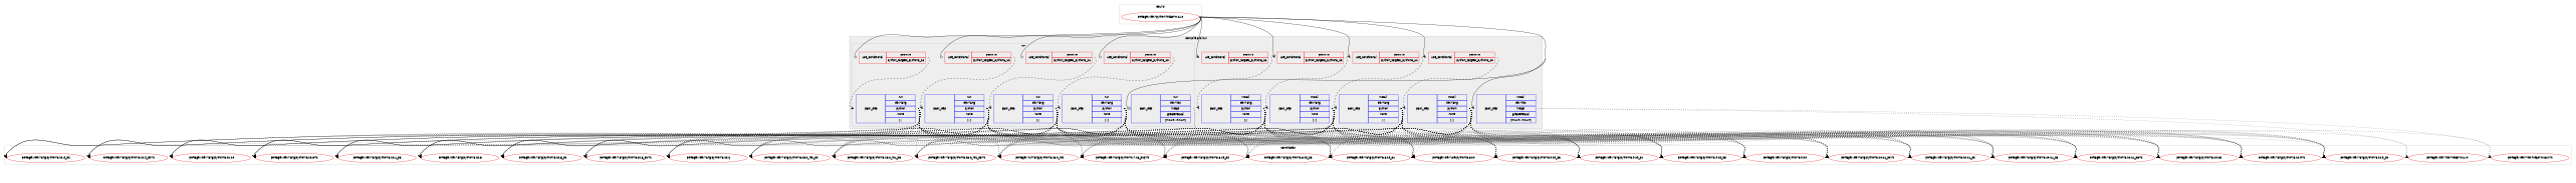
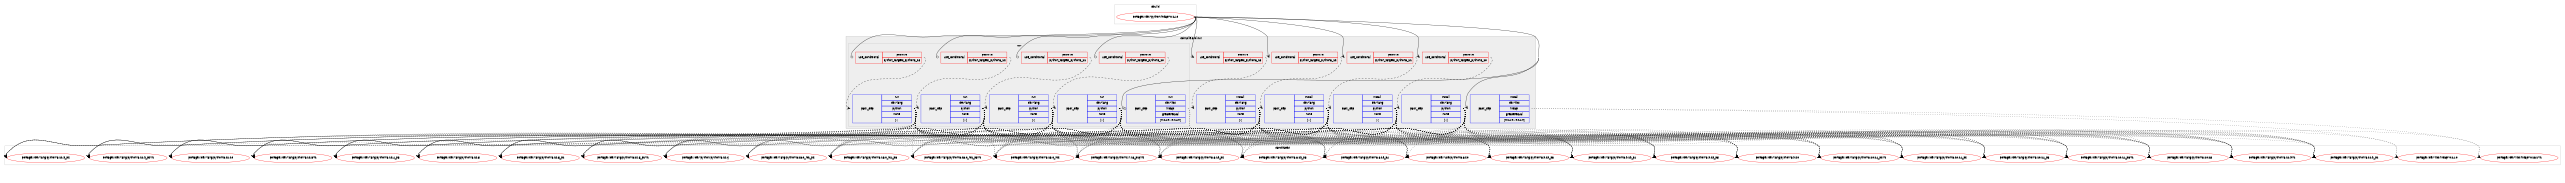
  digraph {
    compound=true
    concentrate=true
    fontname=Helvetica
    fontsize=10
    newrank=true
    rankdir=TB
    ranksep=1.5
    node [color=red fontname=Helvetica fontsize=10]
    edge [arrowhead=vee headport=w style=dotted tailport=e weight=100]
    n1 [label="portage://dev-python/hidapi-0.14.0" width=4]
    n2 [color=blue label=<<TABLE BORDER="0" CELLBORDER="1" CELLSPACING="0" CELLPADDING="4" WIDTH="220"><TR><TD ROWSPAN="6" CELLPADDING="30">pack_dep</TD></TR><TR><TD WIDTH="110">install</TD></TR><TR><TD>dev-lang</TD></TR><TR><TD>python</TD></TR><TR><TD>none</TD></TR><TR><TD>[,,]</TD></TR></TABLE>> shape=none]
    n3 [label=<<TABLE BORDER="0" CELLBORDER="1" CELLSPACING="0" CELLPADDING="4"><TR><TD ROWSPAN="3" CELLPADDING="10">use_conditional</TD></TR><TR><TD>positive</TD></TR><TR><TD>python_targets_python3_10</TD></TR></TABLE>> shape=none]
    n4 [color=blue label=<<TABLE BORDER="0" CELLBORDER="1" CELLSPACING="0" CELLPADDING="4" WIDTH="220"><TR><TD ROWSPAN="6" CELLPADDING="30">pack_dep</TD></TR><TR><TD WIDTH="110">install</TD></TR><TR><TD>dev-lang</TD></TR><TR><TD>python</TD></TR><TR><TD>none</TD></TR><TR><TD>[,,]</TD></TR></TABLE>> shape=none]
    n5 [label=<<TABLE BORDER="0" CELLBORDER="1" CELLSPACING="0" CELLPADDING="4"><TR><TD ROWSPAN="3" CELLPADDING="10">use_conditional</TD></TR><TR><TD>positive</TD></TR><TR><TD>python_targets_python3_11</TD></TR></TABLE>> shape=none]
    n6 [color=blue label=<<TABLE BORDER="0" CELLBORDER="1" CELLSPACING="0" CELLPADDING="4" WIDTH="220"><TR><TD ROWSPAN="6" CELLPADDING="30">pack_dep</TD></TR><TR><TD WIDTH="110">install</TD></TR><TR><TD>dev-lang</TD></TR><TR><TD>python</TD></TR><TR><TD>none</TD></TR><TR><TD>[,,]</TD></TR></TABLE>> shape=none]
    n7 [label=<<TABLE BORDER="0" CELLBORDER="1" CELLSPACING="0" CELLPADDING="4"><TR><TD ROWSPAN="3" CELLPADDING="10">use_conditional</TD></TR><TR><TD>positive</TD></TR><TR><TD>python_targets_python3_12</TD></TR></TABLE>> shape=none]
    n8 [color=blue label=<<TABLE BORDER="0" CELLBORDER="1" CELLSPACING="0" CELLPADDING="4" WIDTH="220"><TR><TD ROWSPAN="6" CELLPADDING="30">pack_dep</TD></TR><TR><TD WIDTH="110">install</TD></TR><TR><TD>dev-lang</TD></TR><TR><TD>python</TD></TR><TR><TD>none</TD></TR><TR><TD>[,,]</TD></TR></TABLE>> shape=none]
    n9 [label=<<TABLE BORDER="0" CELLBORDER="1" CELLSPACING="0" CELLPADDING="4"><TR><TD ROWSPAN="3" CELLPADDING="10">use_conditional</TD></TR><TR><TD>positive</TD></TR><TR><TD>python_targets_python3_13</TD></TR></TABLE>> shape=none]
    n10 [color=blue label=<<TABLE BORDER="0" CELLBORDER="1" CELLSPACING="0" CELLPADDING="4" WIDTH="220"><TR><TD ROWSPAN="6" CELLPADDING="30">pack_dep</TD></TR><TR><TD WIDTH="110">install</TD></TR><TR><TD>dev-libs</TD></TR><TR><TD>hidapi</TD></TR><TR><TD>greaterequal</TD></TR><TR><TD>[0.14.0,,,0.14.0]</TD></TR></TABLE>> shape=none]
    n11 [color=blue label=<<TABLE BORDER="0" CELLBORDER="1" CELLSPACING="0" CELLPADDING="4" WIDTH="220"><TR><TD ROWSPAN="6" CELLPADDING="30">pack_dep</TD></TR><TR><TD WIDTH="110">run</TD></TR><TR><TD>dev-lang</TD></TR><TR><TD>python</TD></TR><TR><TD>none</TD></TR><TR><TD>[,,]</TD></TR></TABLE>> shape=none]
    n12 [label=<<TABLE BORDER="0" CELLBORDER="1" CELLSPACING="0" CELLPADDING="4"><TR><TD ROWSPAN="3" CELLPADDING="10">use_conditional</TD></TR><TR><TD>positive</TD></TR><TR><TD>python_targets_python3_10</TD></TR></TABLE>> shape=none]
    n13 [color=blue label=<<TABLE BORDER="0" CELLBORDER="1" CELLSPACING="0" CELLPADDING="4" WIDTH="220"><TR><TD ROWSPAN="6" CELLPADDING="30">pack_dep</TD></TR><TR><TD WIDTH="110">run</TD></TR><TR><TD>dev-lang</TD></TR><TR><TD>python</TD></TR><TR><TD>none</TD></TR><TR><TD>[,,]</TD></TR></TABLE>> shape=none]
    n14 [label=<<TABLE BORDER="0" CELLBORDER="1" CELLSPACING="0" CELLPADDING="4"><TR><TD ROWSPAN="3" CELLPADDING="10">use_conditional</TD></TR><TR><TD>positive</TD></TR><TR><TD>python_targets_python3_11</TD></TR></TABLE>> shape=none]
    n15 [color=blue label=<<TABLE BORDER="0" CELLBORDER="1" CELLSPACING="0" CELLPADDING="4" WIDTH="220"><TR><TD ROWSPAN="6" CELLPADDING="30">pack_dep</TD></TR><TR><TD WIDTH="110">run</TD></TR><TR><TD>dev-lang</TD></TR><TR><TD>python</TD></TR><TR><TD>none</TD></TR><TR><TD>[,,]</TD></TR></TABLE>> shape=none]
    n16 [label=<<TABLE BORDER="0" CELLBORDER="1" CELLSPACING="0" CELLPADDING="4"><TR><TD ROWSPAN="3" CELLPADDING="10">use_conditional</TD></TR><TR><TD>positive</TD></TR><TR><TD>python_targets_python3_12</TD></TR></TABLE>> shape=none]
    n17 [color=blue label=<<TABLE BORDER="0" CELLBORDER="1" CELLSPACING="0" CELLPADDING="4" WIDTH="220"><TR><TD ROWSPAN="6" CELLPADDING="30">pack_dep</TD></TR><TR><TD WIDTH="110">run</TD></TR><TR><TD>dev-lang</TD></TR><TR><TD>python</TD></TR><TR><TD>none</TD></TR><TR><TD>[,,]</TD></TR></TABLE>> shape=none]
    n18 [label=<<TABLE BORDER="0" CELLBORDER="1" CELLSPACING="0" CELLPADDING="4"><TR><TD ROWSPAN="3" CELLPADDING="10">use_conditional</TD></TR><TR><TD>positive</TD></TR><TR><TD>python_targets_python3_13</TD></TR></TABLE>> shape=none]
    n19 [color=blue label=<<TABLE BORDER="0" CELLBORDER="1" CELLSPACING="0" CELLPADDING="4" WIDTH="220"><TR><TD ROWSPAN="6" CELLPADDING="30">pack_dep</TD></TR><TR><TD WIDTH="110">run</TD></TR><TR><TD>dev-libs</TD></TR><TR><TD>hidapi</TD></TR><TR><TD>greaterequal</TD></TR><TR><TD>[0.14.0,,,0.14.0]</TD></TR></TABLE>> shape=none]
-   n20 [label="portage://run-lang/python-3.13.0_rc2" width=4]
+   n20 [label="portage://dev-lang/python-3.13.0_rc2" width=4]
    n21 [label="portage://dev-lang/python-3.13.0_rc1_p3-r1" width=4]
    n22 [label="portage://dev-lang/python-3.13.0_rc4_p3" width=4]
    n23 [label="portage://dev-lang/python-3.13.0_rc1_p2" width=4]
-   n24 [label="portage://dev-lang/python-3.12.6" width=4]
+   n24 [label="portage://dev-python/python-3.12.6" width=4]
    n25 [label="portage://dev-lang/python-3.12.5_p1-r1" width=4]
    n26 [label="portage://dev-lang/python-3.12.5_p1" width=4]
    n27 [label="portage://dev-lang/python-3.12.5" width=4]
    n28 [label="portage://dev-lang/python-3.12.4_p3" width=4]
    n29 [label="portage://dev-lang/python-3.12.3-r1" width=4]
    n30 [label="portage://dev-lang/python-3.11.10" width=4]
    n31 [label="portage://dev-lang/python-3.11.9_p2-r1" width=4]
    n32 [label="portage://dev-lang/python-3.11.9_p2" width=4]
    n33 [label="portage://dev-lang/python-3.11.9_p1" width=4]
    n34 [label="portage://dev-lang/python-3.11.9-r1" width=4]
    n35 [label="portage://dev-lang/python-3.10.15" width=4]
    n36 [label="portage://dev-lang/python-3.10.14_p3-r1" width=4]
    n37 [label="portage://dev-lang/python-3.10.14_p3" width=4]
    n38 [label="portage://dev-lang/python-3.10.14_p2" width=4]
    n39 [label="portage://dev-lang/python-3.10.14_p1-r1" width=4]
    n40 [label="portage://dev-lang/python-3.9.20" width=4]
    n41 [label="portage://dev-lang/python-3.9.19_p5" width=4]
    n42 [label="portage://dev-lang/python-3.9.19_p4" width=4]
    n43 [label="portage://dev-lang/python-3.9.19_p3" width=4]
    n44 [label="portage://dev-use/python-3.8.20" width=4]
    n45 [label="portage://dev-lang/python-3.8.19_p4" width=4]
    n46 [label="portage://dev-lang/python-3.8.19_p3" width=4]
    n47 [label="portage://dev-lang/python-3.8.19_p2" width=4]
    n48 [label="portage://dev-lang/python-2.7.18_p16-r2" width=4]
    n49 [label="portage://dev-libs/hidapi-0.14.0" width=4]
    n50 [label="portage://dev-libs/hidapi-0.13.1-r1" width=4]
    subgraph cluster_1 {
      color=gray
      label=<<i>ebuild</i>>
      n1
    }
    subgraph cluster_2 {
      color=gray
      label=<<i>dependencies</i>>
      subgraph cluster_3 {
        color=gray
        fillcolor="#eeeeee"
        label=<<i>compile</i>>
        style=filled
        subgraph sub_4 {
          color=gray
          fillcolor="#eeeeee"
          label=<<i>compile</i>>
          style=filled
          n3
          subgraph sub_5 {
            color=gray
            fillcolor="#eeeeee"
            label=<<i>compile</i>>
            style=filled
            n2
          }
        }
        subgraph sub_6 {
          color=gray
          fillcolor="#eeeeee"
          label=<<i>compile</i>>
          style=filled
          n5
          subgraph sub_7 {
            color=gray
            fillcolor="#eeeeee"
            label=<<i>compile</i>>
            style=filled
            n4
          }
        }
        subgraph sub_8 {
          color=gray
          fillcolor="#eeeeee"
          label=<<i>compile</i>>
          style=filled
          n7
          subgraph sub_9 {
            color=gray
            fillcolor="#eeeeee"
            label=<<i>compile</i>>
            style=filled
            n6
          }
        }
        subgraph sub_10 {
          color=gray
          fillcolor="#eeeeee"
          label=<<i>compile</i>>
          style=filled
          n9
          subgraph sub_11 {
            color=gray
            fillcolor="#eeeeee"
            label=<<i>compile</i>>
            style=filled
            n8
          }
        }
        subgraph sub_12 {
          color=gray
          fillcolor="#eeeeee"
          label=<<i>compile</i>>
          style=filled
          n10
        }
      }
      subgraph cluster_13 {
        color=gray
        fillcolor="#eeeeee"
        label=<<i>compile and run</i>>
        style=filled
      }
      subgraph cluster_14 {
        color=gray
        fillcolor="#eeeeee"
        label=<<i>run</i>>
        style=filled
        subgraph sub_15 {
          color=gray
          fillcolor="#eeeeee"
          label=<<i>run</i>>
          style=filled
          n12
          subgraph sub_16 {
            color=gray
            fillcolor="#eeeeee"
            label=<<i>run</i>>
            style=filled
            n11
          }
        }
        subgraph sub_17 {
          color=gray
          fillcolor="#eeeeee"
          label=<<i>run</i>>
          style=filled
          n14
          subgraph sub_18 {
            color=gray
            fillcolor="#eeeeee"
            label=<<i>run</i>>
            style=filled
            n13
          }
        }
        subgraph sub_19 {
          color=gray
          fillcolor="#eeeeee"
          label=<<i>run</i>>
          style=filled
          n16
          subgraph sub_20 {
            color=gray
            fillcolor="#eeeeee"
            label=<<i>run</i>>
            style=filled
            n15
          }
        }
        subgraph sub_21 {
          color=gray
          fillcolor="#eeeeee"
          label=<<i>run</i>>
          style=filled
          n18
          subgraph sub_22 {
            color=gray
            fillcolor="#eeeeee"
            label=<<i>run</i>>
            style=filled
            n17
          }
        }
        subgraph sub_23 {
          color=gray
          fillcolor="#eeeeee"
          label=<<i>run</i>>
          style=filled
          n19
        }
      }
    }
    subgraph cluster_24 {
      color=gray
      label=<<i>candidates</i>>
      rank=same
      subgraph sub_25 {
        color=black
        label=<<i>candidates</i>>
        nodesep=1
        rank=same
        n20
        n21
        n22
        n23
        n24
        n25
        n26
        n27
        n28
        n29
        n30
        n31
        n32
        n33
        n34
        n35
        n36
        n37
        n38
        n39
        n40
        n41
        n42
        n43
        n44
        n45
        n46
        n47
        n48
      }
      subgraph sub_26 {
        color=black
        label=<<i>candidates</i>>
        nodesep=1
        rank=same
        n20
        n21
        n22
        n23
        n24
        n25
        n26
        n27
        n28
        n29
        n30
        n31
        n32
        n33
        n34
        n35
        n36
        n37
        n38
        n39
        n40
        n41
        n42
        n43
        n44
        n45
        n46
        n47
        n48
      }
      subgraph sub_27 {
        color=black
        label=<<i>candidates</i>>
        nodesep=1
        rank=same
        n20
        n21
        n22
        n23
        n24
        n25
        n26
        n27
        n28
        n29
        n30
        n31
        n32
        n33
        n34
        n35
        n36
        n37
        n38
        n39
        n40
        n41
        n42
        n43
        n44
        n45
        n46
        n47
        n48
      }
      subgraph sub_28 {
        color=black
        label=<<i>candidates</i>>
        nodesep=1
        rank=same
        n20
        n21
        n22
        n23
        n24
        n25
        n26
        n27
        n28
        n29
        n30
        n31
        n32
        n33
        n34
        n35
        n36
        n37
        n38
        n39
        n40
        n41
        n42
        n43
        n44
        n45
        n46
        n47
        n48
      }
      subgraph sub_29 {
        color=black
        label=<<i>candidates</i>>
        nodesep=1
        rank=same
        n49
        n50
      }
      subgraph sub_30 {
        color=black
        label=<<i>candidates</i>>
        nodesep=1
        rank=same
        n20
        n21
        n22
        n23
        n24
        n25
        n26
        n27
        n28
        n29
        n30
        n31
        n32
        n33
        n34
        n35
        n36
        n37
        n38
        n39
        n40
        n41
        n42
        n43
        n44
        n45
        n46
        n47
        n48
      }
      subgraph sub_31 {
        color=black
        label=<<i>candidates</i>>
        nodesep=1
        rank=same
        n20
        n21
        n22
        n23
        n24
        n25
        n26
        n27
        n28
        n29
        n30
        n31
        n32
        n33
        n34
        n35
        n36
        n37
        n38
        n39
        n40
        n41
        n42
        n43
        n44
        n45
        n46
        n47
        n48
      }
      subgraph sub_32 {
        color=black
        label=<<i>candidates</i>>
        nodesep=1
        rank=same
        n20
        n21
        n22
        n23
        n24
        n25
        n26
        n27
        n28
        n29
        n30
        n31
        n32
        n33
        n34
        n35
        n36
        n37
        n38
        n39
        n40
        n41
        n42
        n43
        n44
        n45
        n46
        n47
        n48
      }
      subgraph sub_33 {
        color=black
        label=<<i>candidates</i>>
        nodesep=1
        rank=same
        n20
        n21
        n22
        n23
        n24
        n25
        n26
        n27
        n28
        n29
        n30
        n31
        n32
        n33
        n34
        n35
        n36
        n37
        n38
        n39
        n40
        n41
        n42
        n43
        n44
        n45
        n46
        n47
        n48
      }
      subgraph sub_34 {
        color=black
        label=<<i>candidates</i>>
        nodesep=1
        rank=same
        n49
        n50
      }
    }
    n1 -> n3 [style=solid weight=20]
    n1 -> n5 [style=solid weight=20]
    n1 -> n7 [style=solid weight=20]
    n1 -> n9 [style=solid weight=20]
    n1 -> n10 [style=solid weight=20]
    n1 -> n12 [arrowhead=odot style=solid weight=20]
    n1 -> n14 [arrowhead=odot style=solid weight=20]
    n1 -> n16 [arrowhead=odot style=solid weight=20]
    n1 -> n18 [arrowhead=odot style=solid weight=20]
    n1 -> n19 [arrowhead=odot style=solid weight=20]
    n2 -> n20
    n2 -> n21
    n2 -> n22
    n2 -> n23
    n2 -> n24
    n2 -> n25
    n2 -> n26
    n2 -> n27
    n2 -> n28
    n2 -> n29
    n2 -> n30
    n2 -> n31
    n2 -> n32
    n2 -> n33
    n2 -> n34
    n2 -> n35
    n2 -> n36
    n2 -> n37
    n2 -> n38
    n2 -> n39
    n2 -> n40
    n2 -> n41
    n2 -> n42
    n2 -> n43
    n2 -> n44
    n2 -> n45
    n2 -> n46
    n2 -> n47
    n2 -> n48
    n3 -> n2 [style=dashed weight=20]
    n4 -> n20
    n4 -> n21
    n4 -> n22
    n4 -> n23
    n4 -> n24
    n4 -> n25
    n4 -> n26
    n4 -> n27
    n4 -> n28
    n4 -> n29
    n4 -> n30
    n4 -> n31
    n4 -> n32
    n4 -> n33
    n4 -> n34
    n4 -> n35
    n4 -> n36
    n4 -> n37
    n4 -> n38
    n4 -> n39
    n4 -> n40
    n4 -> n41
    n4 -> n42
    n4 -> n43
    n4 -> n44
    n4 -> n45
    n4 -> n46
    n4 -> n47
    n4 -> n48
    n5 -> n4 [style=dashed weight=20]
    n6 -> n20
    n6 -> n21
    n6 -> n22
    n6 -> n23
    n6 -> n24
    n6 -> n25
    n6 -> n26
    n6 -> n27
    n6 -> n28
    n6 -> n29
    n6 -> n30
    n6 -> n31
    n6 -> n32
    n6 -> n33
    n6 -> n34
    n6 -> n35
    n6 -> n36
    n6 -> n37
    n6 -> n38
    n6 -> n39
    n6 -> n40
    n6 -> n41
    n6 -> n42
    n6 -> n43
    n6 -> n44
    n6 -> n45
    n6 -> n46
    n6 -> n47
    n6 -> n48
    n7 -> n6 [style=dashed weight=20]
    n8 -> n20
    n8 -> n21
    n8 -> n22
    n8 -> n23
    n8 -> n24
    n8 -> n25
    n8 -> n26
    n8 -> n27
    n8 -> n28
    n8 -> n29
    n8 -> n30
    n8 -> n31
    n8 -> n32
    n8 -> n33
    n8 -> n34
    n8 -> n35
    n8 -> n36
    n8 -> n37
    n8 -> n38
    n8 -> n39
    n8 -> n40
    n8 -> n41
    n8 -> n42
    n8 -> n43
    n8 -> n44
    n8 -> n45
    n8 -> n46
    n8 -> n47
    n8 -> n48
    n9 -> n8 [style=dashed weight=20]
    n10 -> n49
    n10 -> n50
    n11 -> n20
    n11 -> n21
    n11 -> n22
    n11 -> n23
    n11 -> n24
    n11 -> n25
    n11 -> n26
    n11 -> n27
    n11 -> n28
    n11 -> n29
    n11 -> n30
    n11 -> n31
    n11 -> n32
    n11 -> n33
    n11 -> n34
    n11 -> n35
    n11 -> n36
    n11 -> n37
    n11 -> n38
    n11 -> n39
    n11 -> n40
    n11 -> n41
    n11 -> n42
    n11 -> n43
    n11 -> n44
    n11 -> n45
    n11 -> n46
    n11 -> n47
    n11 -> n48
    n12 -> n11 [style=dashed weight=20]
    n13 -> n20
    n13 -> n21
    n13 -> n22
    n13 -> n23
    n13 -> n24
    n13 -> n25
    n13 -> n26
    n13 -> n27
    n13 -> n28
    n13 -> n29
    n13 -> n30
    n13 -> n31
    n13 -> n32
    n13 -> n33
    n13 -> n34
    n13 -> n35
    n13 -> n36
    n13 -> n37
    n13 -> n38
    n13 -> n39
    n13 -> n40
    n13 -> n41
    n13 -> n42
    n13 -> n43
    n13 -> n44
    n13 -> n45
    n13 -> n46
    n13 -> n47
    n13 -> n48
    n14 -> n13 [style=dashed weight=20]
    n15 -> n20
    n15 -> n21
    n15 -> n22
    n15 -> n23
    n15 -> n24
    n15 -> n25
    n15 -> n26
    n15 -> n27
    n15 -> n28
    n15 -> n29
    n15 -> n30
    n15 -> n31
    n15 -> n32
    n15 -> n33
    n15 -> n34
    n15 -> n35
    n15 -> n36
    n15 -> n37
    n15 -> n38
    n15 -> n39
    n15 -> n40
    n15 -> n41
    n15 -> n42
    n15 -> n43
    n15 -> n44
    n15 -> n45
    n15 -> n46
    n15 -> n47
    n15 -> n48
    n16 -> n15 [style=dashed weight=20]
    n17 -> n20
    n17 -> n21
    n17 -> n22
    n17 -> n23
    n17 -> n24
    n17 -> n25
    n17 -> n26
    n17 -> n27
    n17 -> n28
    n17 -> n29
    n17 -> n30
    n17 -> n31
    n17 -> n32
    n17 -> n33
    n17 -> n34
    n17 -> n35
    n17 -> n36
    n17 -> n37
    n17 -> n38
    n17 -> n39
    n17 -> n40
    n17 -> n41
    n17 -> n42
    n17 -> n43
    n17 -> n44
    n17 -> n45
    n17 -> n46
    n17 -> n47
    n17 -> n48
    n18 -> n17 [style=dashed weight=20]
    n19 -> n49
    n19 -> n50
  }
